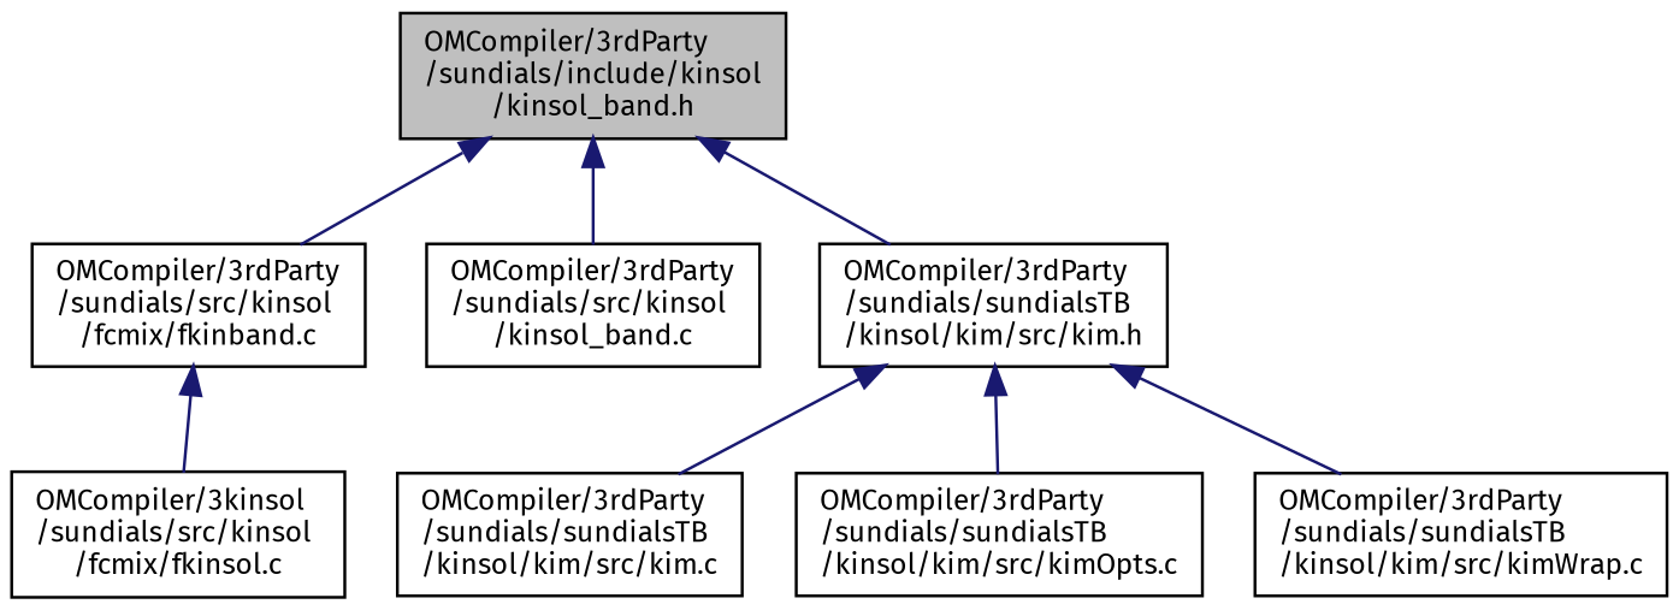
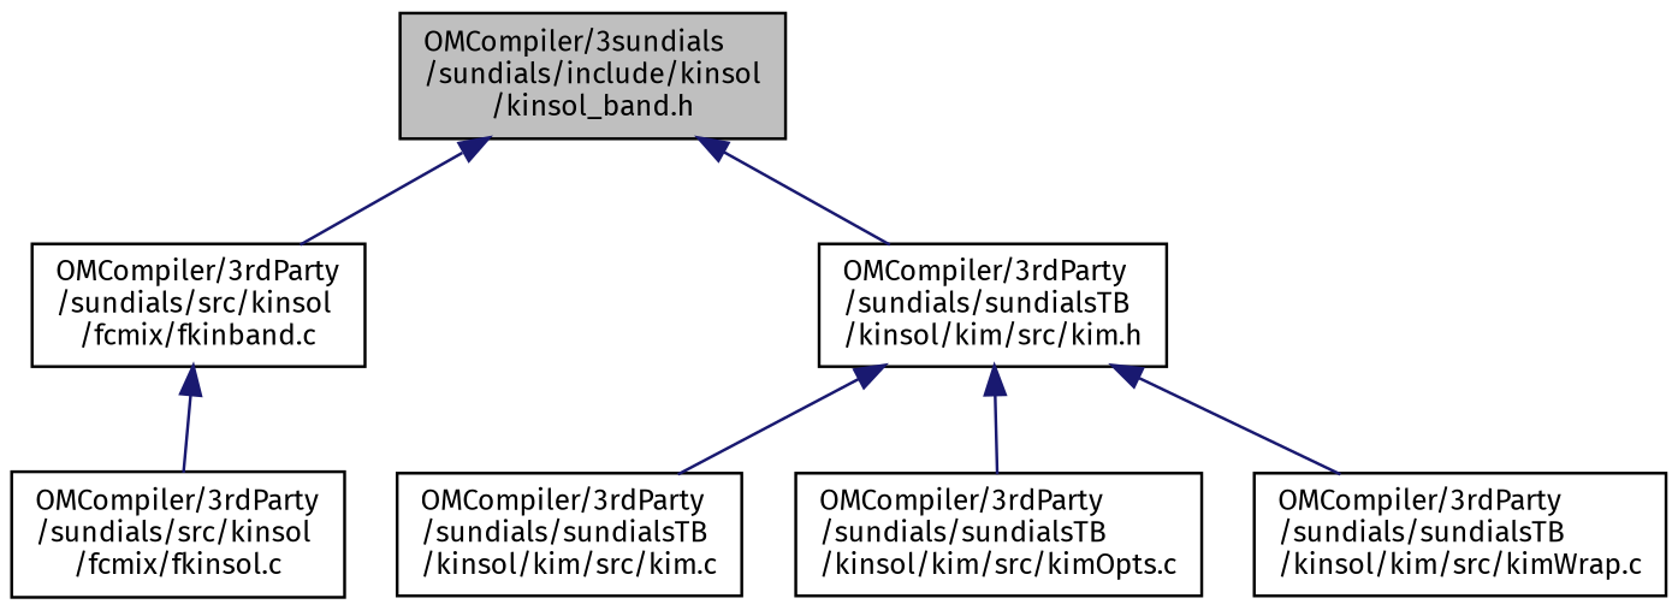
  digraph {
    fontname="Fira Sans"
    node [color=black fillcolor=white fontname="Fira Sans" fontsize=10 shape=record style=filled]
    edge [color=midnightblue dir=back fontname="Fira Sans" fontsize=10 labelfontname=Helvetica labelfontsize=10 style=solid]
-   n1 [fillcolor=grey75 fontcolor=black height=0.2 label="OMCompiler/3rdParty\l/sundials/include/kinsol\l/kinsol_band.h" width=0.4]
+   n1 [fillcolor=grey75 fontcolor=black height=0.2 label="OMCompiler/3sundials\l/sundials/include/kinsol\l/kinsol_band.h" width=0.4]
    n2 [height=0.2 label="OMCompiler/3rdParty\l/sundials/src/kinsol\l/fcmix/fkinband.c" width=0.4]
-   n3 [height=0.2 label="OMCompiler/3rdParty\l/sundials/src/kinsol\l/kinsol_band.c" width=0.4]
    n4 [height=0.2 label="OMCompiler/3rdParty\l/sundials/sundialsTB\l/kinsol/kim/src/kim.h" width=0.4]
-   n5 [height=0.2 label="OMCompiler/3kinsol\l/sundials/src/kinsol\l/fcmix/fkinsol.c" width=0.4]
+   n5 [height=0.2 label="OMCompiler/3rdParty\l/sundials/src/kinsol\l/fcmix/fkinsol.c" width=0.4]
    n6 [height=0.2 label="OMCompiler/3rdParty\l/sundials/sundialsTB\l/kinsol/kim/src/kim.c" width=0.4]
    n7 [height=0.2 label="OMCompiler/3rdParty\l/sundials/sundialsTB\l/kinsol/kim/src/kimOpts.c" width=0.4]
    n8 [height=0.2 label="OMCompiler/3rdParty\l/sundials/sundialsTB\l/kinsol/kim/src/kimWrap.c" width=0.4]
    n1 -> n2
-   n1 -> n3
    n1 -> n4
    n2 -> n5
    n4 -> n6
    n4 -> n7
    n4 -> n8
  }
